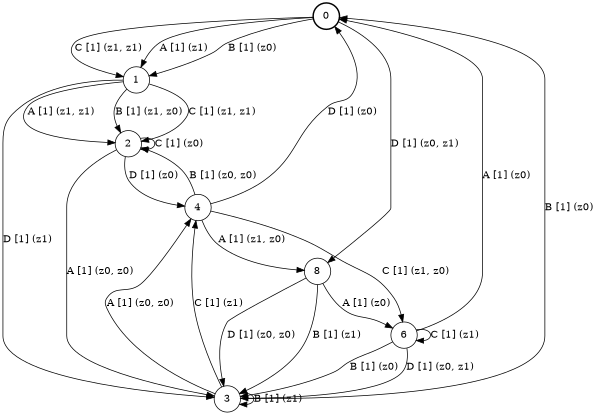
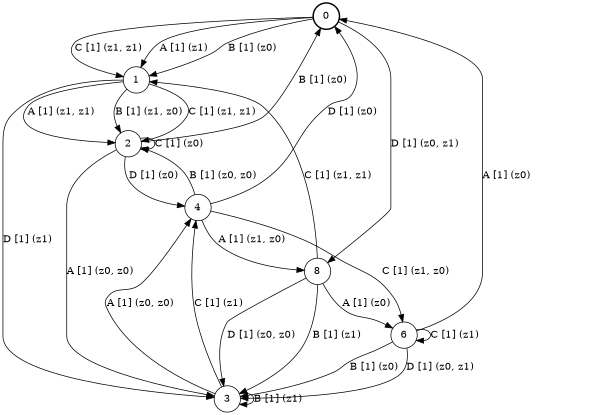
  digraph {
    node [shape=circle]
    0 [style=bold]
    1
    n3 [label=8]
    2
    3
    6
    4
    0 -> 1 [label="A [1] (z1) "]
    0 -> 1 [label="B [1] (z0) "]
    0 -> 1 [label="C [1] (z1, z1) "]
    0 -> n3 [label="D [1] (z0, z1) "]
    1 -> 2 [label="A [1] (z1, z1) "]
    1 -> 2 [label="B [1] (z1, z0) "]
    1 -> 2 [label="C [1] (z1, z1) "]
    1 -> 3 [label="D [1] (z1) "]
+   n3 -> 1 [label="C [1] (z1, z1) "]
    n3 -> 3 [label="B [1] (z1) "]
    n3 -> 3 [label="D [1] (z0, z0) "]
    n3 -> 6 [label="A [1] (z0) "]
-   3 -> 0 [label="B [1] (z0) "]
+   2 -> 0 [label="B [1] (z0) "]
    2 -> 2 [label="C [1] (z0) "]
    2 -> 3 [label="A [1] (z0, z0) "]
    2 -> 4 [label="D [1] (z0) "]
    3 -> 3 [label="B [1] (z1) "]
    3 -> 4 [label="A [1] (z0, z0) "]
    3 -> 4 [label="C [1] (z1) "]
    6 -> 0 [label="A [1] (z0) "]
    6 -> 3 [label="B [1] (z0) "]
    6 -> 3 [label="D [1] (z0, z1) "]
    6 -> 6 [label="C [1] (z1) "]
    4 -> 0 [label="D [1] (z0) "]
    4 -> n3 [label="A [1] (z1, z0) "]
    4 -> 2 [label="B [1] (z0, z0) "]
    4 -> 6 [label="C [1] (z1, z0) "]
  }
